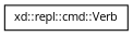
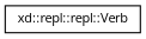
  digraph {
    rankdir=LR
    fontname="Open Sans"
-   n1 [color=black fillcolor=white fontname="Open Sans" fontsize=10 height=0.2 label="xd::repl::cmd::Verb" shape=record style=filled width=0.4]
+   n1 [color=black fillcolor=white fontname="Open Sans" fontsize=10 height=0.2 label="xd::repl::repl::Verb" shape=record style=filled width=0.4]
  }
